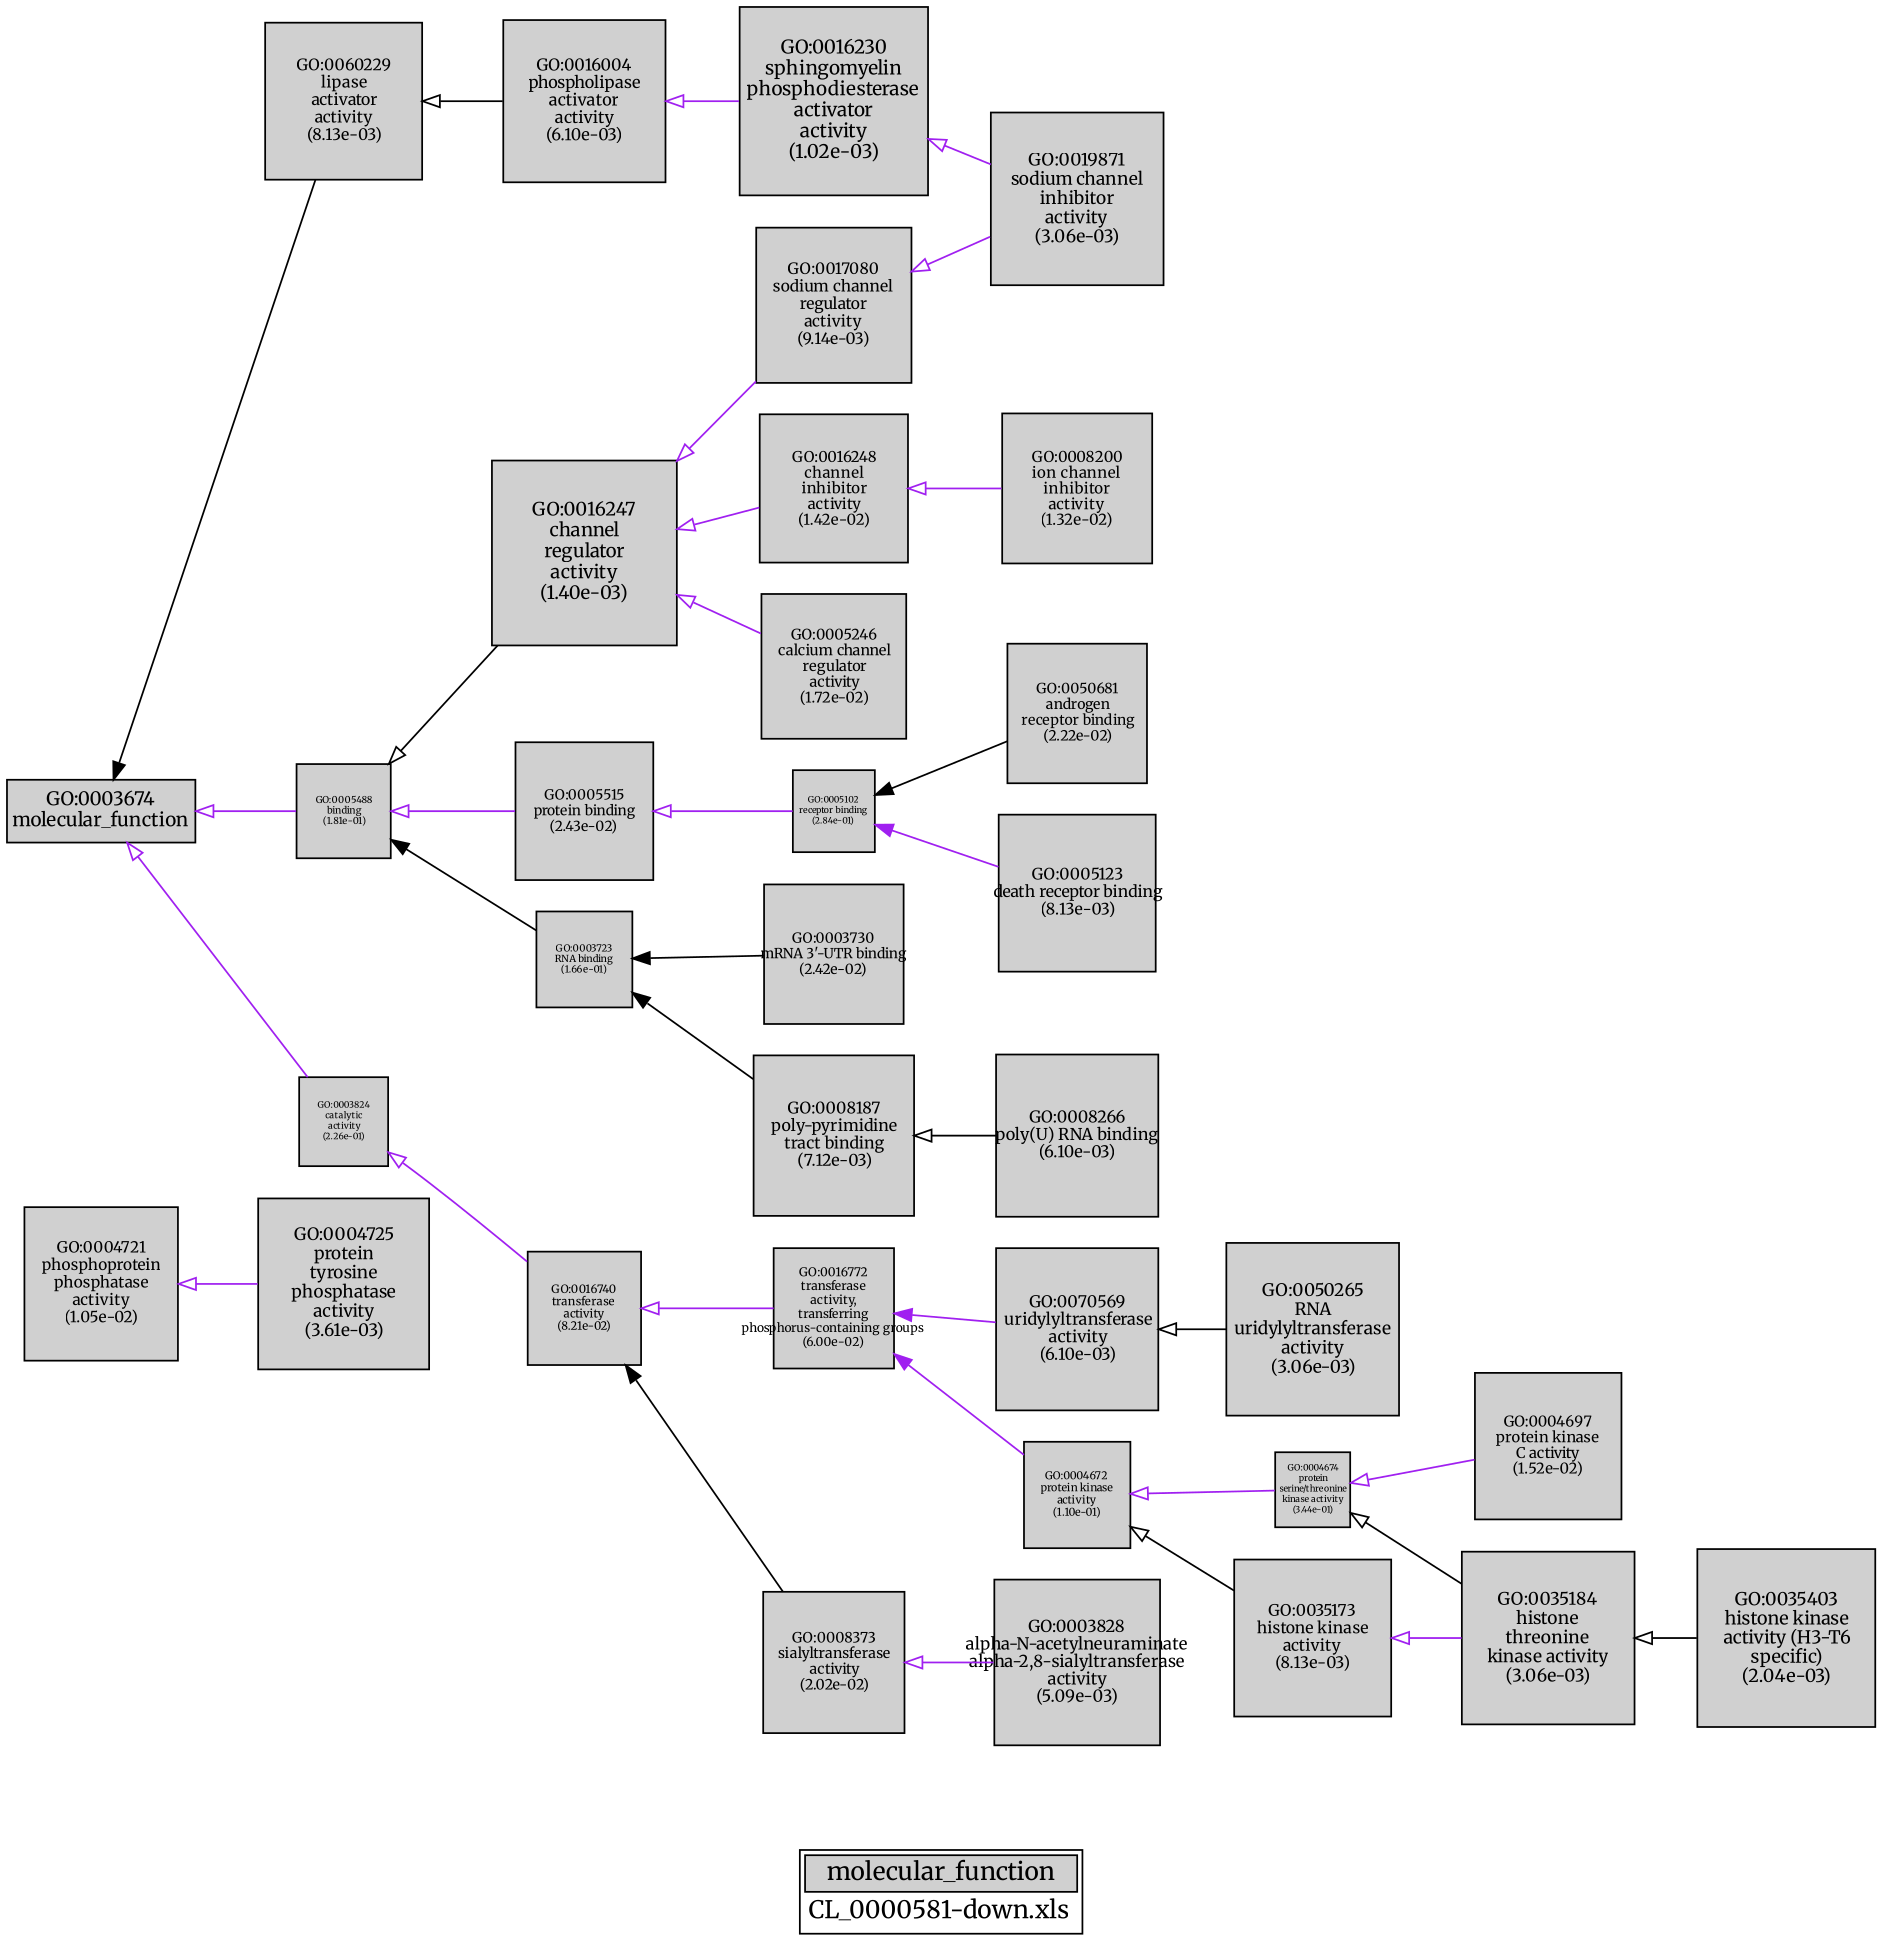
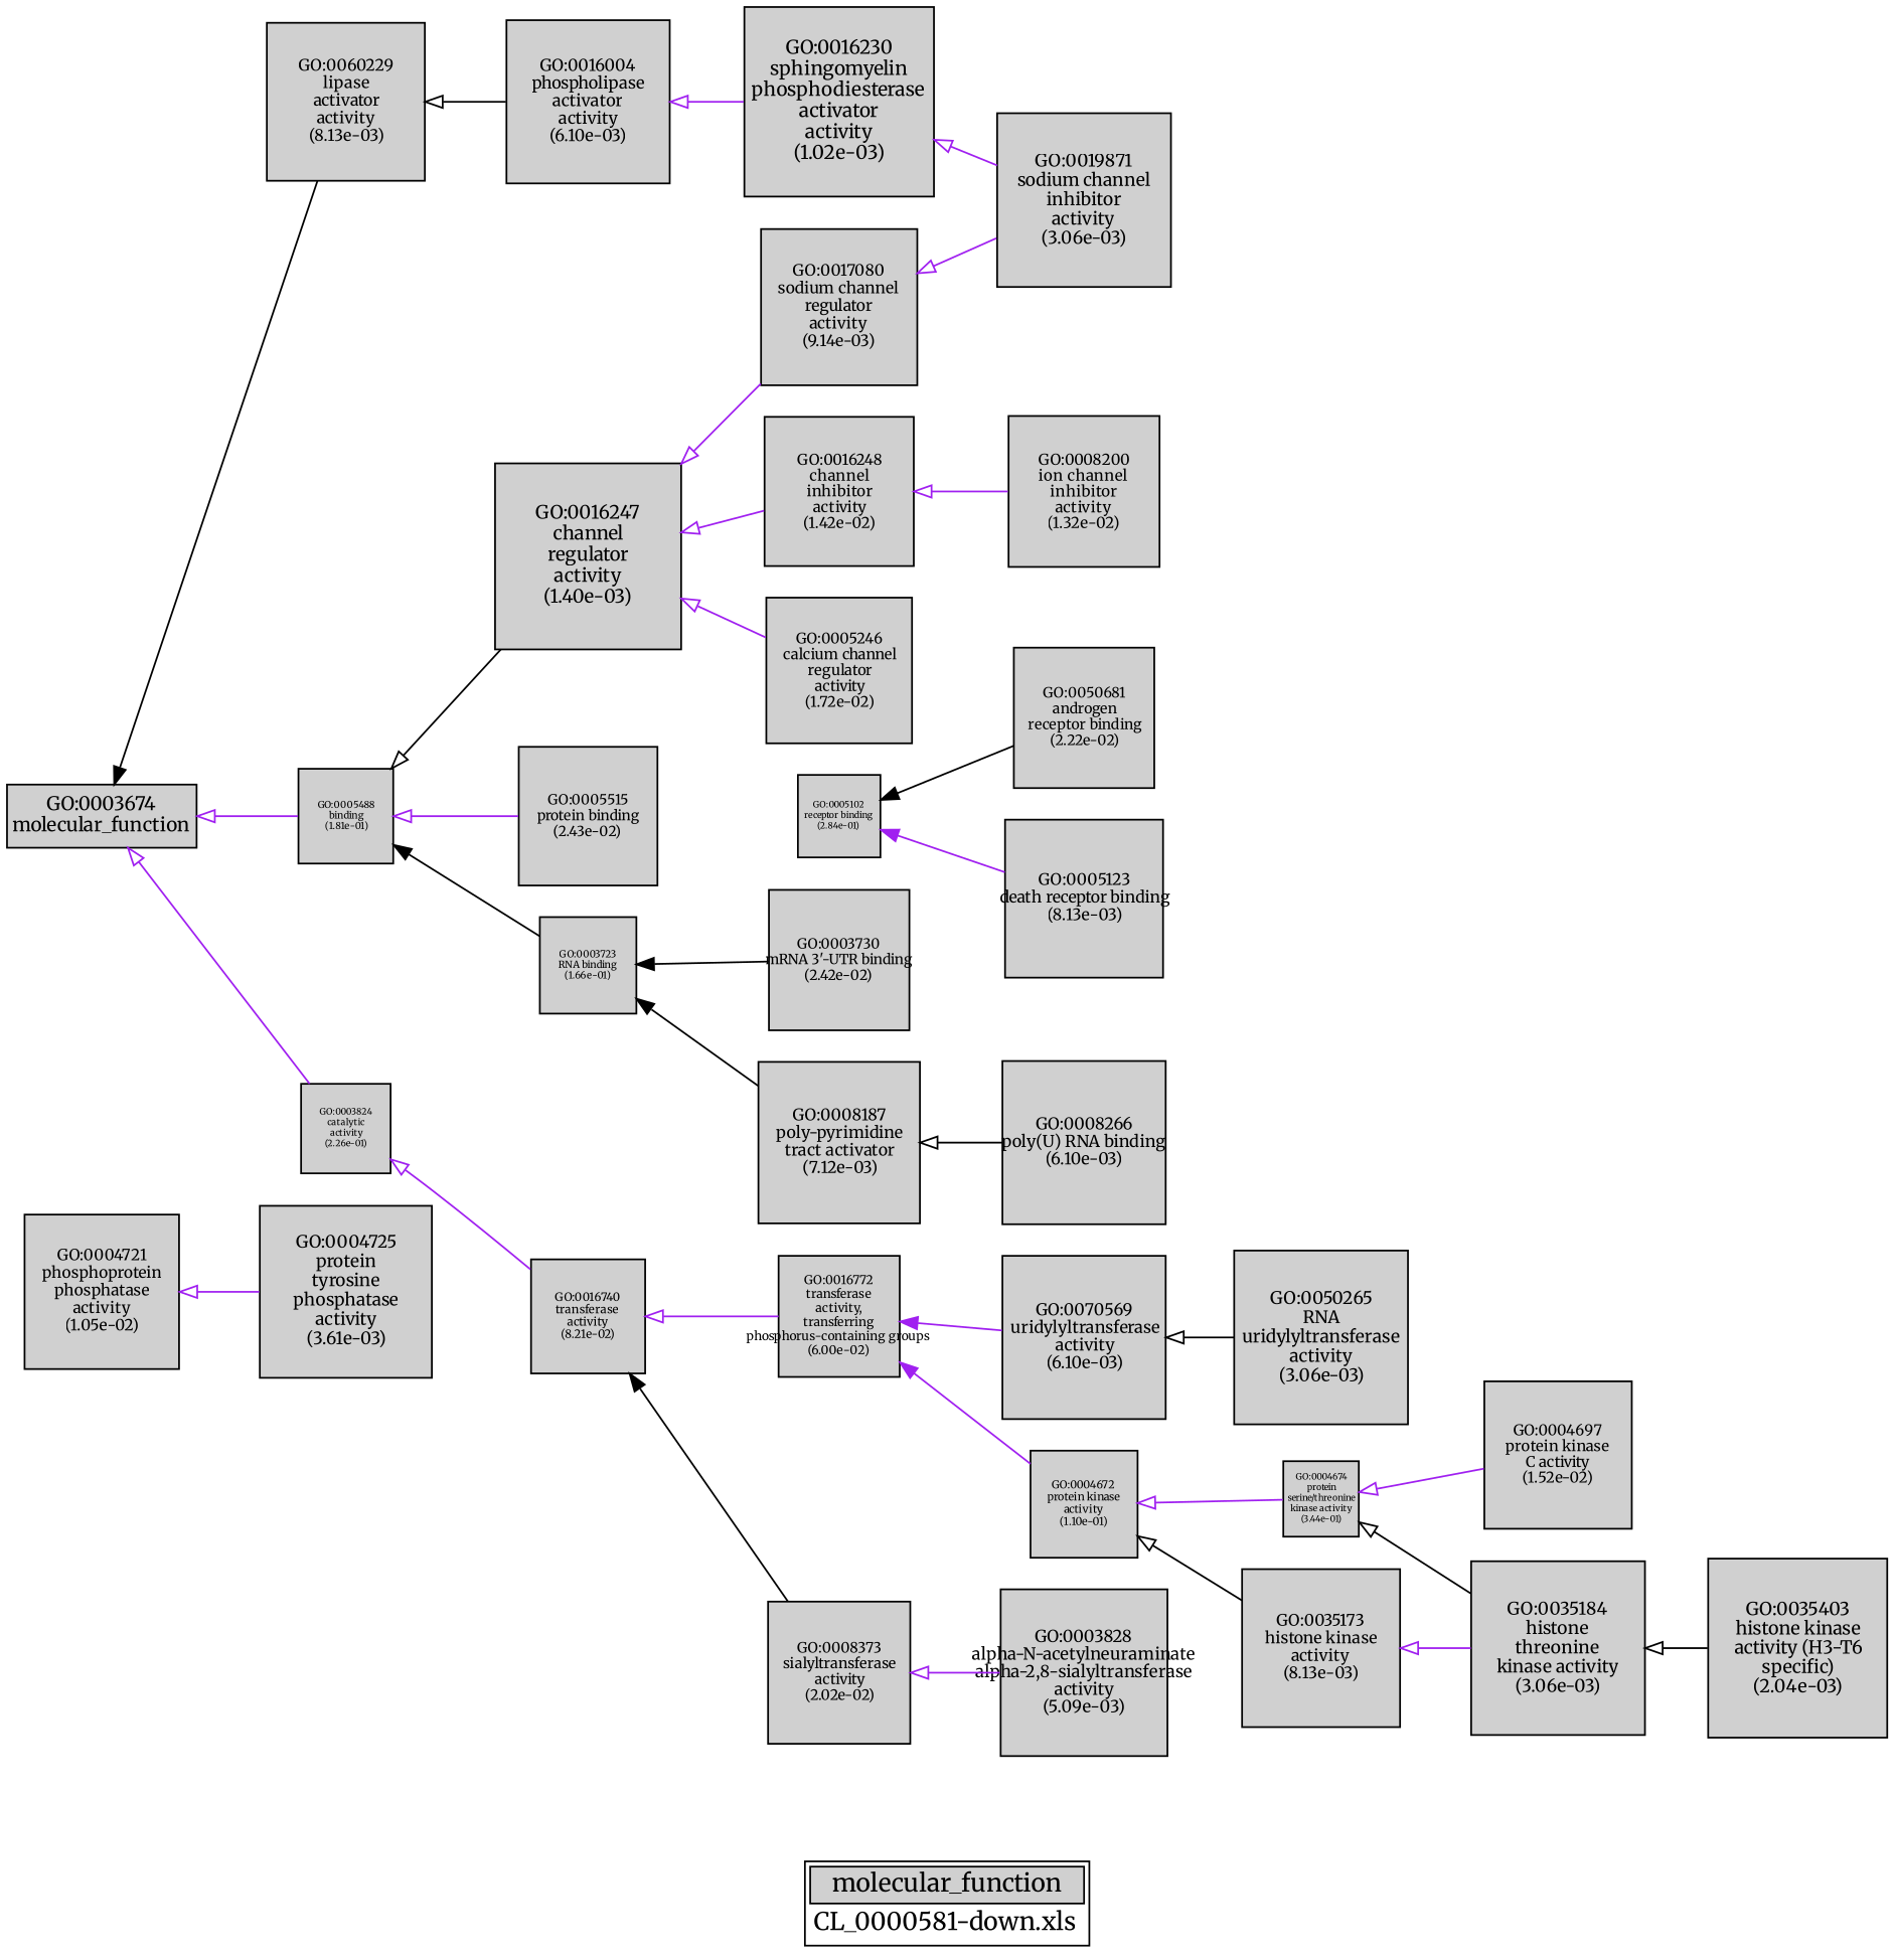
  digraph {
    bgcolor="#FFFFFF"
    fontname=Merriweather
    label=<<TABLE COLOR="black" BGCOLOR="white"><TR><TD COLSPAN="2" BGCOLOR="#D0D0D0"><FONT COLOR="black">molecular_function</FONT></TD></TR><TR><TD BORDER="0">CL_0000581-down.xls</TD></TR></TABLE>>
    rankdir=LR
    node [color=black fillcolor="#D0D0D0" fixedsize=true fontcolor=black fontname=Merriweather fontsize=9.03559739367 shape=box style=filled]
    edge [arrowtail=empty color=purple dir=back fontname=Merriweather weight=5.0]
    n1 [fontsize=8.79799790663 height=1.2219441537 label=<<TABLE BORDER="0"><TR><TD>GO:0004721<BR/>phosphoprotein<BR/>phosphatase<BR/>activity<BR/>(1.05e-02)</TD></TR></TABLE>> width=1.2219441537]
-   n2 [fontsize=9.15887570633 height=1.27206607032 label=<<TABLE BORDER="0"><TR><TD>GO:0008187<BR/>poly-pyrimidine<BR/>tract binding<BR/>(7.12e-03)</TD></TR></TABLE>> width=1.27206607032]
+   n2 [fontsize=9.15887570633 height=1.27206607032 label=<<TABLE BORDER="0"><TR><TD>GO:0008187<BR/>poly-pyrimidine<BR/>tract activator<BR/>(7.12e-03)</TD></TR></TABLE>> width=1.27206607032]
    n3 [fontsize=8.14197853132 height=1.13083035157 label=<<TABLE BORDER="0"><TR><TD>GO:0008373<BR/>sialyltransferase<BR/>activity<BR/>(2.02e-02)</TD></TR></TABLE>> width=1.13083035157]
    n4 [height=1.25494408245 label=<<TABLE BORDER="0"><TR><TD>GO:0035173<BR/>histone kinase<BR/>activity<BR/>(8.13e-03)</TD></TR></TABLE>> width=1.25494408245]
    n5 [fontsize=9.29922449538 height=1.29155895769 label=<<TABLE BORDER="0"><TR><TD>GO:0070569<BR/>uridylyltransferase<BR/>activity<BR/>(6.10e-03)</TD></TR></TABLE>> width=1.29155895769]
    n6 [fontsize=8.57307764658 height=1.19070522869 label=<<TABLE BORDER="0"><TR><TD>GO:0008200<BR/>ion channel<BR/>inhibitor<BR/>activity<BR/>(1.32e-02)</TD></TR></TABLE>> width=1.19070522869]
    n7 [fontsize=8.5003764236 height=1.18060783661 label=<<TABLE BORDER="0"><TR><TD>GO:0016248<BR/>channel<BR/>inhibitor<BR/>activity<BR/>(1.42e-02)</TD></TR></TABLE>> width=1.18060783661]
    n8 [fontsize=6.14770603885 height=0.853848060952 label=<<TABLE BORDER="0"><TR><TD>GO:0004672<BR/>protein kinase<BR/>activity<BR/>(1.10e-01)</TD></TR></TABLE>> width=0.853848060952]
    n9 [fontsize=5.0 height=0.647593087773 label=<<TABLE BORDER="0"><TR><TD>GO:0005102<BR/>receptor binding<BR/>(2.84e-01)</TD></TR></TABLE>> width=0.647593087773]
    n10 [fontsize=8.4321625391 height=1.17113368599 label=<<TABLE BORDER="0"><TR><TD>GO:0004697<BR/>protein kinase<BR/>C activity<BR/>(1.52e-02)</TD></TR></TABLE>> width=1.17113368599]
    n11 [fontsize=9.90637283755 height=1.37588511633 label=<<TABLE BORDER="0"><TR><TD>GO:0035184<BR/>histone<BR/>threonine<BR/>kinase activity<BR/>(3.06e-03)</TD></TR></TABLE>> width=1.37588511633]
    n12 [fontsize=9.76360594883 height=1.35605638178 label=<<TABLE BORDER="0"><TR><TD>GO:0004725<BR/>protein<BR/>tyrosine<BR/>phosphatase<BR/>activity<BR/>(3.61e-03)</TD></TR></TABLE>> width=1.35605638178]
    n13 [fontsize=5.54974442758 height=0.770797837164 label=<<TABLE BORDER="0"><TR><TD>GO:0003723<BR/>RNA binding<BR/>(1.66e-01)</TD></TR></TABLE>> width=0.770797837164]
    n14 [fontsize=8.92549790393 height=1.23965248666 label=<<TABLE BORDER="0"><TR><TD>GO:0017080<BR/>sodium channel<BR/>regulator<BR/>activity<BR/>(9.14e-03)</TD></TR></TABLE>> width=1.23965248666]
    n15 [fontsize=9.29922449538 height=1.29155895769 label=<<TABLE BORDER="0"><TR><TD>GO:0008266<BR/>poly(U) RNA binding<BR/>(6.10e-03)</TD></TR></TABLE>> width=1.29155895769]
    n16 [height=1.25494408245 label=<<TABLE BORDER="0"><TR><TD>GO:0060229<BR/>lipase<BR/>activator<BR/>activity<BR/>(8.13e-03)</TD></TR></TABLE>> width=1.25494408245]
    n17 [fontsize=7.95300890719 height=1.10458457044 label=<<TABLE BORDER="0"><TR><TD>GO:0003730<BR/>mRNA 3'-UTR binding<BR/>(2.42e-02)</TD></TR></TABLE>> width=1.10458457044]
    n18 [fontsize=9.90637283755 height=1.37588511633 label=<<TABLE BORDER="0"><TR><TD>GO:0050265<BR/>RNA<BR/>uridylyltransferase<BR/>activity<BR/>(3.06e-03)</TD></TR></TABLE>> width=1.37588511633]
    n19 [fontsize=10.8 height=1.5 label=<<TABLE BORDER="0"><TR><TD>GO:0016230<BR/>sphingomyelin<BR/>phosphodiesterase<BR/>activator<BR/>activity<BR/>(1.02e-03)</TD></TR></TABLE>> width=1.5]
    n20 [fontsize=8.30707231254 height=1.15376004341 label=<<TABLE BORDER="0"><TR><TD>GO:0005246<BR/>calcium channel<BR/>regulator<BR/>activity<BR/>(1.72e-02)</TD></TR></TABLE>> width=1.15376004341]
    n21 [fontsize=6.92480764705 height=0.961778839867 label=<<TABLE BORDER="0"><TR><TD>GO:0016772<BR/>transferase<BR/>activity,<BR/>transferring<BR/>phosphorus-containing groups<BR/>(6.00e-02)</TD></TR></TABLE>> width=0.961778839867]
    n22 [fontsize=6.53164068769 height=0.907172317734 label=<<TABLE BORDER="0"><TR><TD>GO:0016740<BR/>transferase<BR/>activity<BR/>(8.21e-02)</TD></TR></TABLE>> width=0.907172317734]
    n23 [fontsize=5.0 height=0.597270110722 label=<<TABLE BORDER="0"><TR><TD>GO:0004674<BR/>protein<BR/>serine/threonine<BR/>kinase activity<BR/>(3.44e-01)</TD></TR></TABLE>> width=0.597270110722]
    n24 [fontsize=9.46261258741 height=1.31425174825 label=<<TABLE BORDER="0"><TR><TD>GO:0003828<BR/>alpha-N-acetylneuraminate<BR/>alpha-2,8-sialyltransferase<BR/>activity<BR/>(5.09e-03)</TD></TR></TABLE>> width=1.31425174825]
    n25 [fontsize=10.5516224172 height=1.4655031135 label=<<TABLE BORDER="0"><TR><TD>GO:0016247<BR/>channel<BR/>regulator<BR/>activity<BR/>(1.40e-03)</TD></TR></TABLE>> width=1.4655031135]
    n26 [fontsize=5.41950790333 height=0.752709431018 label=<<TABLE BORDER="0"><TR><TD>GO:0005488<BR/>binding<BR/>(1.81e-01)</TD></TR></TABLE>> width=0.752709431018]
    n27 [fontsize=10.8 label=<<TABLE BORDER="0"><TR><TD>GO:0003674<BR/>molecular_function</TD></TR></TABLE>> width=1.5]
    n28 [fontsize=9.90637283755 height=1.37588511633 label=<<TABLE BORDER="0"><TR><TD>GO:0019871<BR/>sodium channel<BR/>inhibitor<BR/>activity<BR/>(3.06e-03)</TD></TR></TABLE>> width=1.37588511633]
    n29 [fontsize=7.94750415228 height=1.10382002115 label=<<TABLE BORDER="0"><TR><TD>GO:0005515<BR/>protein binding<BR/>(2.43e-02)</TD></TR></TABLE>> width=1.10382002115]
    n30 [fontsize=10.2451606213 height=1.42293897518 label=<<TABLE BORDER="0"><TR><TD>GO:0035403<BR/>histone kinase<BR/>activity (H3-T6<BR/>specific)<BR/>(2.04e-03)</TD></TR></TABLE>> width=1.42293897518]
    n31 [fontsize=8.04370163341 height=1.11718078242 label=<<TABLE BORDER="0"><TR><TD>GO:0050681<BR/>androgen<BR/>receptor binding<BR/>(2.22e-02)</TD></TR></TABLE>> width=1.11718078242]
    n32 [fontsize=5.05772900956 height=0.70246236244 label=<<TABLE BORDER="0"><TR><TD>GO:0003824<BR/>catalytic<BR/>activity<BR/>(2.26e-01)</TD></TR></TABLE>> width=0.70246236244]
    n33 [fontsize=9.29922449538 height=1.29155895769 label=<<TABLE BORDER="0"><TR><TD>GO:0016004<BR/>phospholipase<BR/>activator<BR/>activity<BR/>(6.10e-03)</TD></TR></TABLE>> width=1.29155895769]
    n34 [height=1.25494408245 label=<<TABLE BORDER="0"><TR><TD>GO:0005123<BR/>death receptor binding<BR/>(8.13e-03)</TD></TR></TABLE>> width=1.25494408245]
    subgraph sub_1 {
      n1
      n2
      n3
      n4
      n5
      n6
      n7
      n8
      n9
      n10
      n11
      n12
      n13
      n14
      n15
      n16
      n17
      n18
      n19
      n20
      n21
      n22
      n23
      n24
      n25
      n26
      n27
      n28
      n29
      n30
      n31
      n32
      n33
      n34
    }
    subgraph sub_2 {
      n13
      n17
      n31
      n34
      subgraph sub_3 {
        subgraph sub_4 {
        }
        subgraph sub_5 {
        }
      }
      subgraph sub_6 {
      }
      subgraph sub_7 {
        n1
        n2
        n3
        n4
        n5
        n6
        n7
        n8
        n9
        n10
        n11
        n12
        n14
        n15
        n16
        n18
        n19
        n20
        n21
        n22
        n23
        n24
        n25
        n26
        n27
        n28
        n29
        n30
        n32
        n33
      }
    }
    n1 -> n12
    n2 -> n15 [color=black]
    n3 -> n24
    n4 -> n11
    n5 -> n18 [color=black]
    n7 -> n6
    n8 -> n4 [color=black]
    n8 -> n23
    n9 -> n31 [color=black weight=1 arrowtail=""]
    n9 -> n34 [weight=1 arrowtail=""]
    n11 -> n30 [color=black]
    n13 -> n2 [color=black weight=1 arrowtail=""]
    n13 -> n17 [color=black weight=1 arrowtail=""]
    n14 -> n28
    n16 -> n33 [color=black]
    n19 -> n28
    n21 -> n5 [weight=1 arrowtail=""]
    n21 -> n8 [weight=1 arrowtail=""]
    n22 -> n3 [color=black weight=1 arrowtail=""]
    n22 -> n21
    n23 -> n10
    n23 -> n11 [color=black]
    n25 -> n7
    n25 -> n14
    n25 -> n20
    n26 -> n13 [color=black weight=1 arrowtail=""]
    n26 -> n25 [color=black]
    n26 -> n29
    n27 -> n16 [color=black weight=1 arrowtail=""]
    n27 -> n26
    n27 -> n32
-   n29 -> n9
    n32 -> n22
    n33 -> n19
  }
